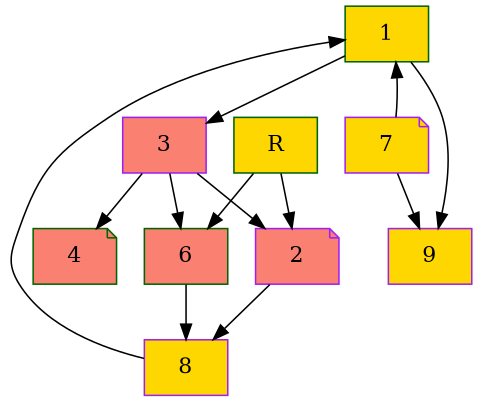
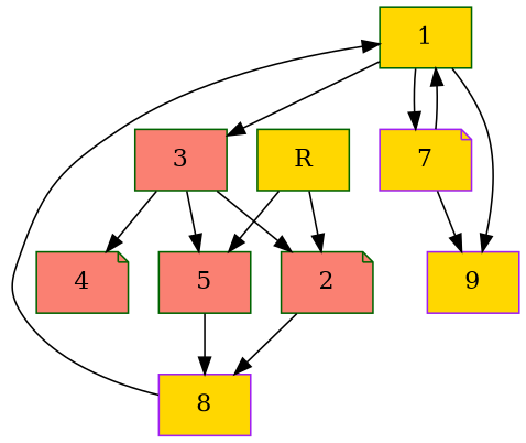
  digraph {
    node [color=purple fillcolor=gold shape=box style=filled]
    1 [color=darkgreen]
-   3 [fillcolor=salmon]
+   3 [color=darkgreen fillcolor=salmon]
    7 [shape=note]
    9
-   2 [fillcolor=salmon shape=note]
+   2 [color=darkgreen fillcolor=salmon shape=note]
    4 [color=darkgreen fillcolor=salmon shape=note]
-   5 [color=darkgreen fillcolor=salmon label=6]
+   5 [color=darkgreen fillcolor=salmon]
    8
    R [color=darkgreen]
    1 -> 3
+   1 -> 7
    1 -> 9
    3 -> 2
    3 -> 4
    3 -> 5
    7 -> 1
    7 -> 9
    2 -> 8
    5 -> 8
    8 -> 1
    R -> 2
    R -> 5
  }
